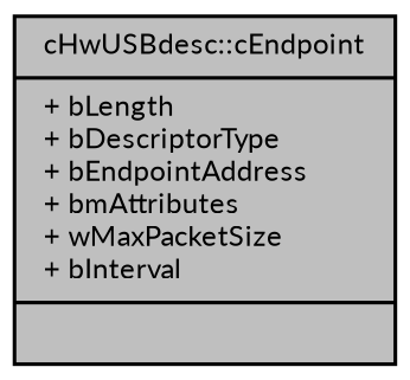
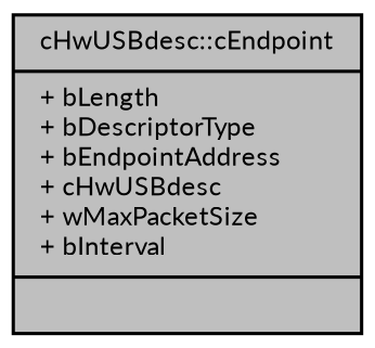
  digraph {
    fontname=Lato
-   n1 [color=black fillcolor=grey75 fontcolor=black fontname=Lato fontsize=8 height=0.2 label="{cHwUSBdesc::cEndpoint\n|+ bLength\l+ bDescriptorType\l+ bEndpointAddress\l+ bmAttributes\l+ wMaxPacketSize\l+ bInterval\l|}" shape=record style=filled width=0.4]
+   n1 [color=black fillcolor=grey75 fontcolor=black fontname=Lato fontsize=8 height=0.2 label="{cHwUSBdesc::cEndpoint\n|+ bLength\l+ bDescriptorType\l+ bEndpointAddress\l+ cHwUSBdesc\l+ wMaxPacketSize\l+ bInterval\l|}" shape=record style=filled width=0.4]
  }
